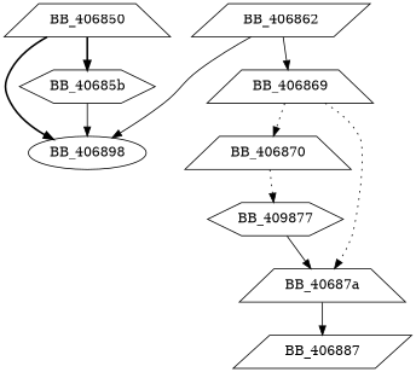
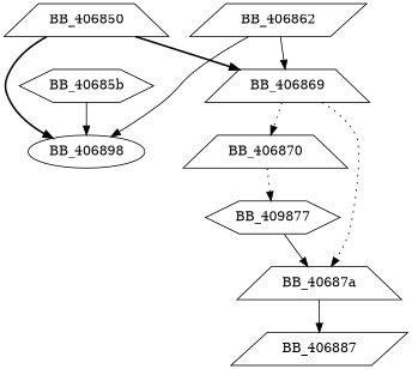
  digraph {
    node [shape=trapezium]
    edge [style=solid]
    BB_40685b [shape=hexagon]
    BB_406850
    BB_406898 [shape=ellipse]
    BB_406862 [shape=parallelogram]
    BB_406869
    BB_406870
    BB_40687a
    n8 [label=BB_409877 shape=hexagon]
    BB_406887 [shape=parallelogram]
    BB_40685b -> BB_406898
-   BB_406850 -> BB_40685b [style=bold]
+   BB_406850 -> BB_406869 [style=bold]
    BB_406850 -> BB_406898 [style=bold]
    BB_406862 -> BB_406898
    BB_406862 -> BB_406869
    BB_406869 -> BB_406870 [style=dotted]
    BB_406869 -> BB_40687a [style=dotted]
    BB_406870 -> n8 [style=dotted]
    BB_40687a -> BB_406887
    n8 -> BB_40687a
  }
